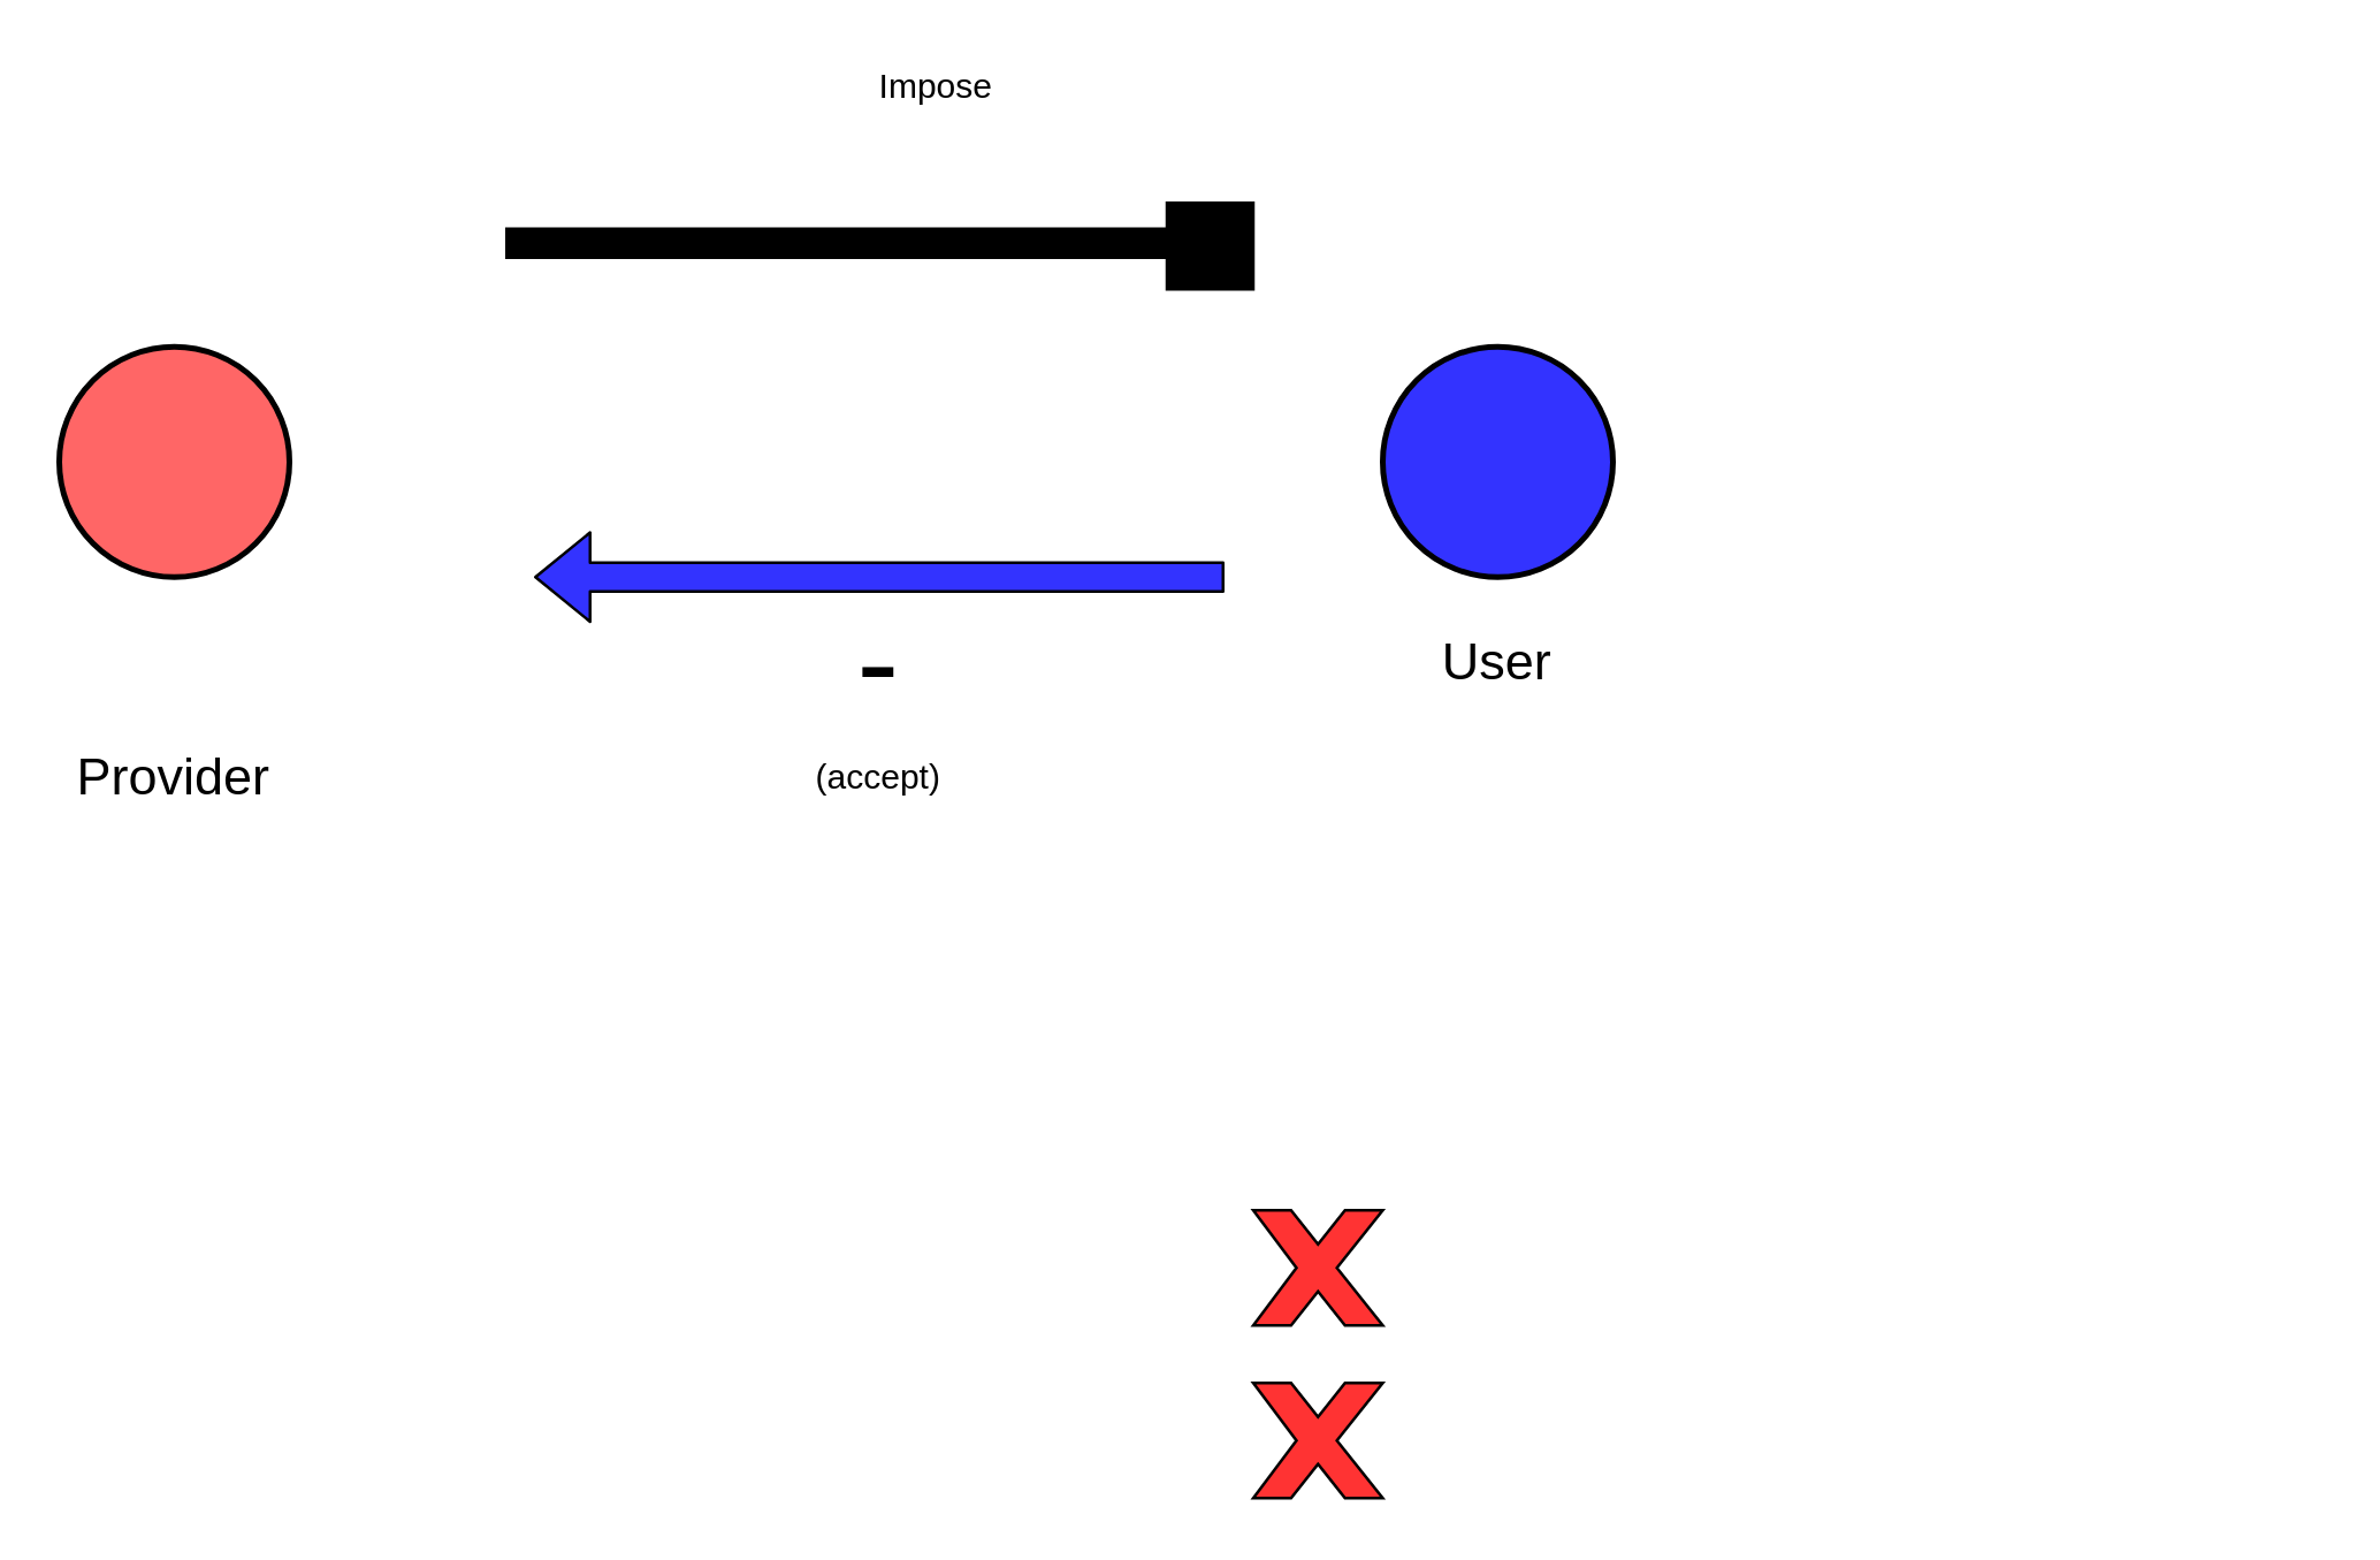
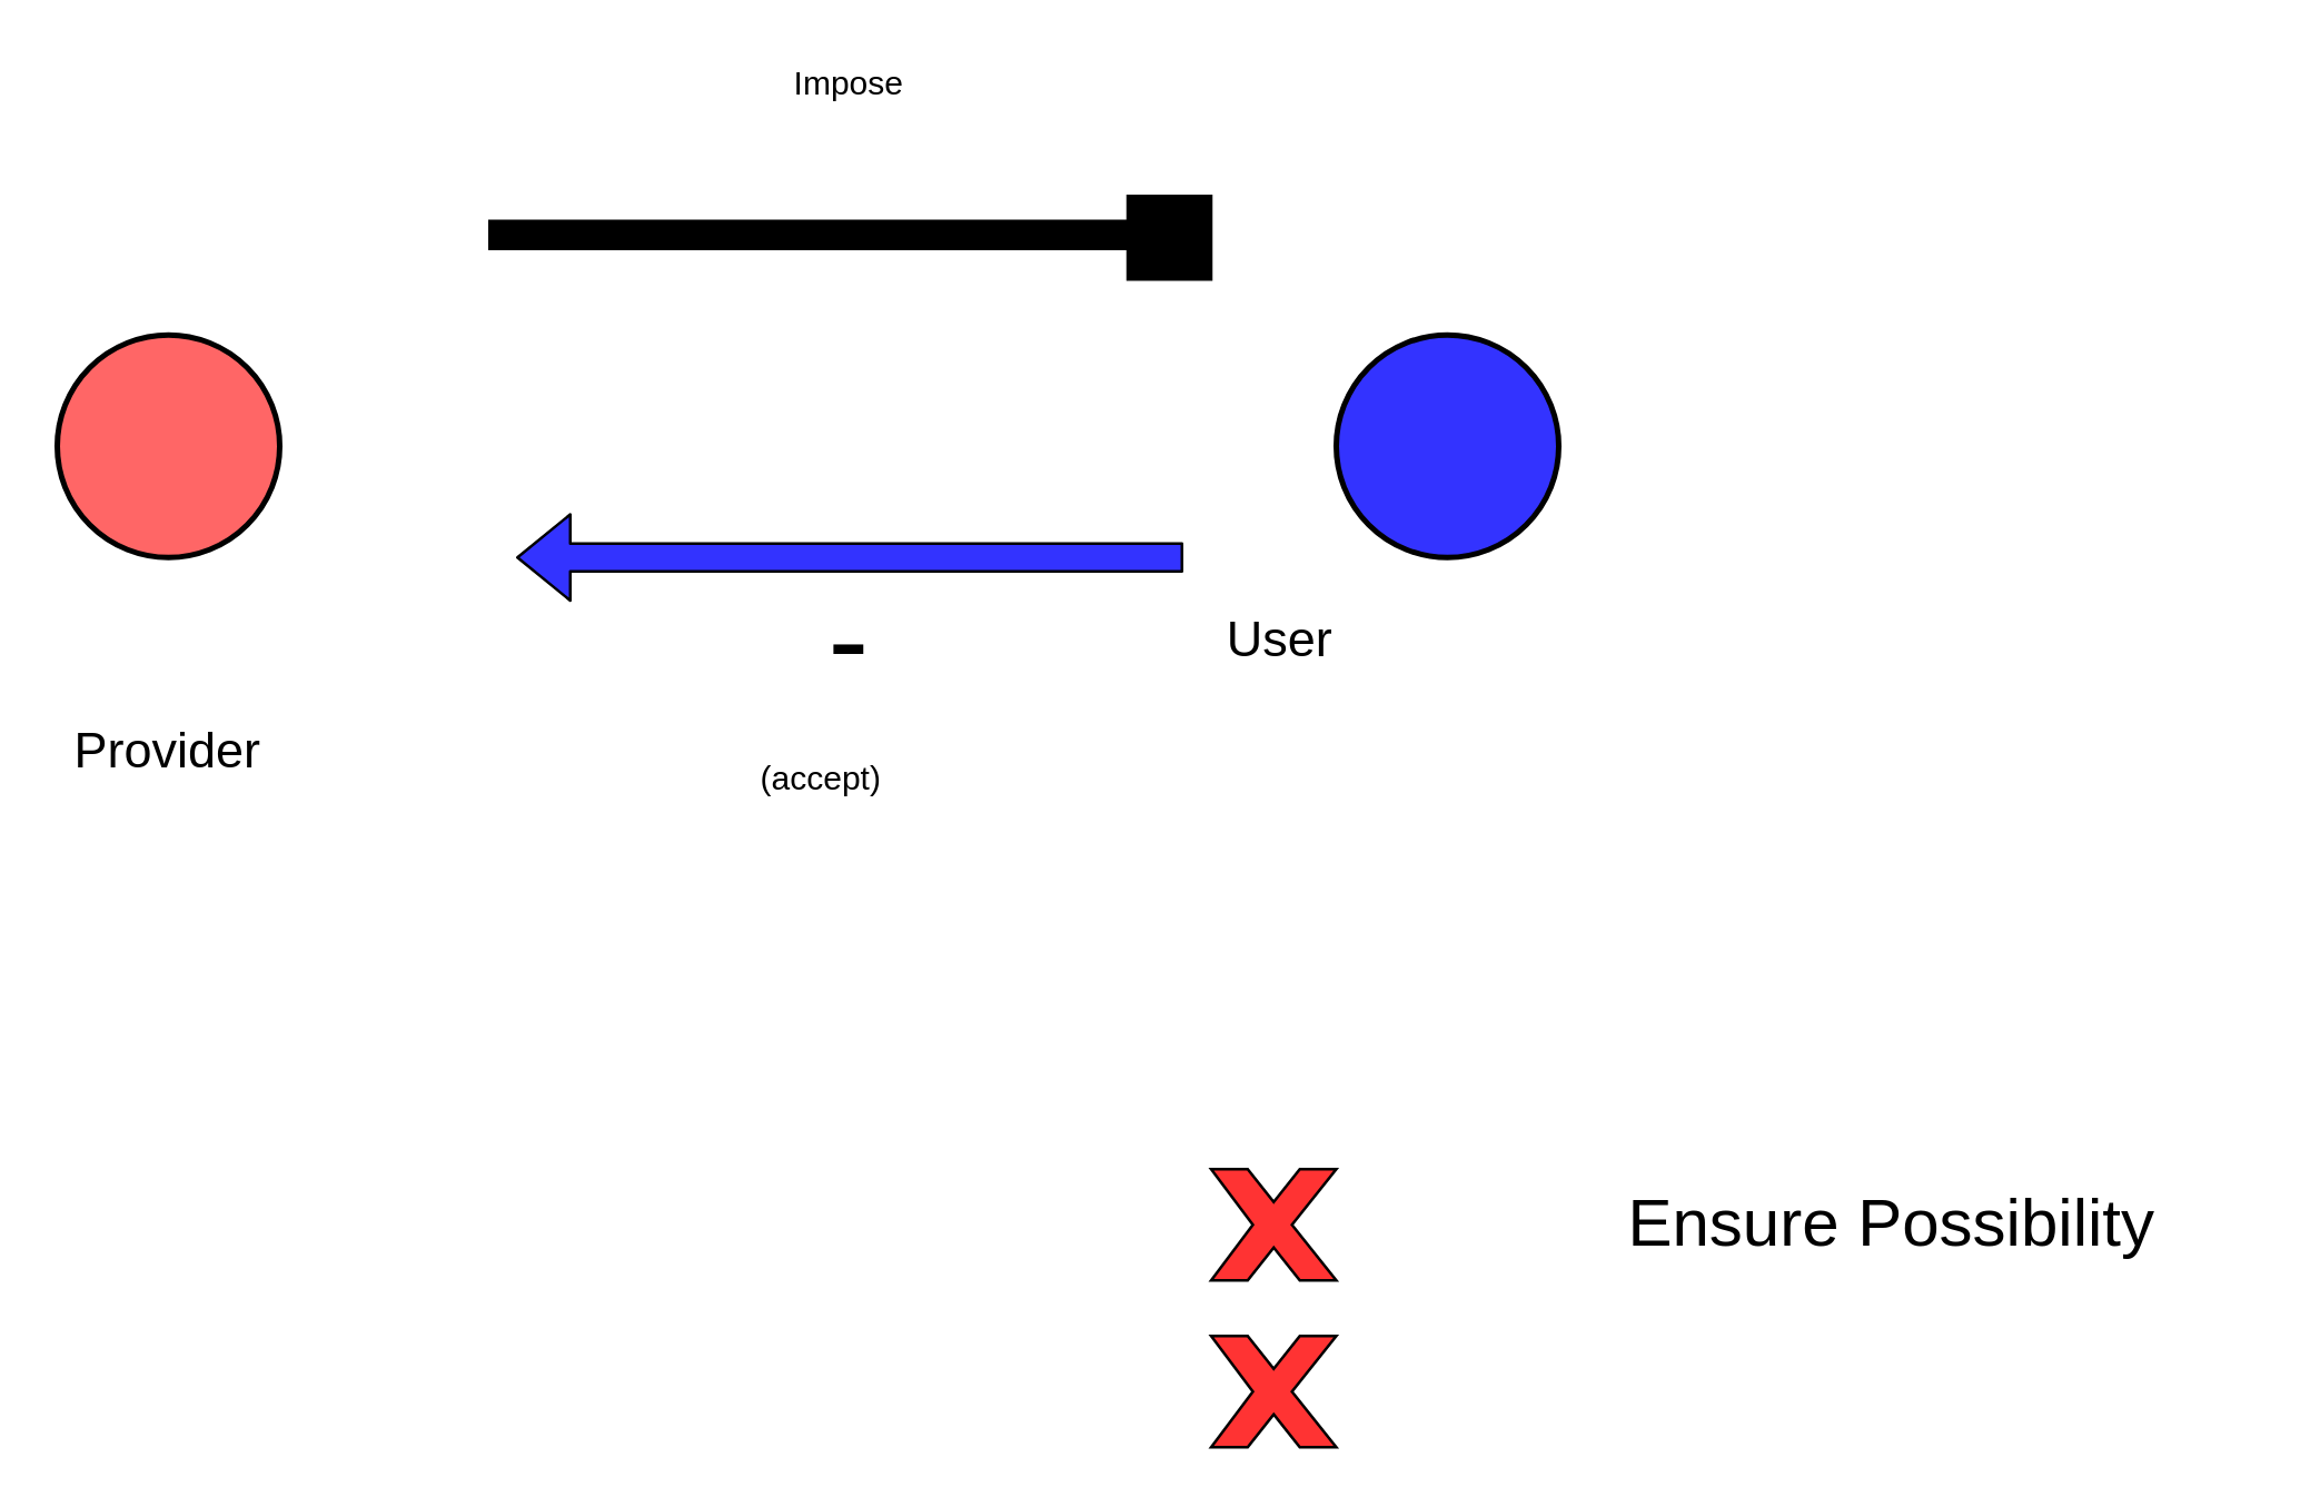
  <mxCell id="0" />
  <mxCell id="1" parent="0" />
  <mxCell id="2" value="" style="ellipse;whiteSpace=wrap;html=1;aspect=fixed;strokeColor=#000000;fillColor=#3333FF;fontFamily=Helvetica;fontSize=13;align=center;strokeWidth=2;" vertex="1" parent="1"><mxGeometry x="480" y="120" width="80" height="80" as="geometry" /></mxCell>
- <mxCell id="3" value="&lt;font style=&quot;font-size: 18px&quot;&gt;User&lt;/font&gt;" style="text;html=1;strokeColor=none;fillColor=none;align=center;verticalAlign=middle;whiteSpace=wrap;rounded=0;" vertex="1" parent="1"><mxGeometry x="500" y="220" width="40" height="20" as="geometry" /></mxCell>
+ <mxCell id="3" value="&lt;font style=&quot;font-size: 18px&quot;&gt;User&lt;/font&gt;" style="text;html=1;strokeColor=none;fillColor=none;align=center;verticalAlign=middle;whiteSpace=wrap;rounded=0;" vertex="1" parent="1"><mxGeometry x="440" y="220" width="40" height="20" as="geometry" /></mxCell>
  <mxCell id="4" value="" style="ellipse;whiteSpace=wrap;html=1;aspect=fixed;strokeColor=#000000;fillColor=#FF6666;fontFamily=Helvetica;fontSize=13;align=center;strokeWidth=2;" vertex="1" parent="1"><mxGeometry x="20" y="120" width="80" height="80" as="geometry" /></mxCell>
  <mxCell id="5" value="&lt;font style=&quot;font-size: 18px&quot;&gt;Provider&lt;/font&gt;" style="text;html=1;strokeColor=none;fillColor=none;align=center;verticalAlign=middle;whiteSpace=wrap;rounded=0;" vertex="1" parent="1"><mxGeometry x="40" y="260" width="40" height="20" as="geometry" /></mxCell>
- <mxCell id="6" value="Impose" style="text;html=1;strokeColor=none;fillColor=none;align=center;verticalAlign=middle;whiteSpace=wrap;rounded=0;" vertex="1" parent="1"><mxGeometry x="305" y="20" width="40" height="20" as="geometry" /></mxCell>
+ <mxCell id="6" value="Impose" style="text;html=1;strokeColor=none;fillColor=none;align=center;verticalAlign=middle;whiteSpace=wrap;rounded=0;" vertex="1" parent="1"><mxGeometry x="285" y="20" width="40" height="20" as="geometry" /></mxCell>
  <mxCell id="7" value="" style="shape=flexArrow;endArrow=classic;html=1;fillColor=#3333FF;" edge="1" parent="1"><mxGeometry width="50" height="50" relative="1" as="geometry"><mxPoint x="425" y="200" as="sourcePoint" /><mxPoint x="185" y="200" as="targetPoint" /></mxGeometry></mxCell>
- <mxCell id="8" value="(accept)" style="text;html=1;strokeColor=none;fillColor=none;align=center;verticalAlign=middle;whiteSpace=wrap;rounded=0;" vertex="1" parent="1"><mxGeometry x="285" y="260" width="40" height="20" as="geometry" /></mxCell>
+ <mxCell id="8" value="(accept)" style="text;html=1;strokeColor=none;fillColor=none;align=center;verticalAlign=middle;whiteSpace=wrap;rounded=0;" vertex="1" parent="1"><mxGeometry x="275" y="270" width="40" height="20" as="geometry" /></mxCell>
  <mxCell id="9" value="&lt;font style=&quot;font-size: 44px&quot;&gt;-&lt;/font&gt;" style="text;html=1;strokeColor=none;fillColor=none;align=center;verticalAlign=middle;whiteSpace=wrap;rounded=0;" vertex="1" parent="1"><mxGeometry x="285" y="220" width="40" height="20" as="geometry" /></mxCell>
+ <mxCell id="10" value="&lt;font style=&quot;font-size: 24px&quot;&gt;Ensure Possibility&lt;/font&gt;" style="text;html=1;strokeColor=none;fillColor=none;align=center;verticalAlign=middle;whiteSpace=wrap;rounded=0;" vertex="1" parent="1"><mxGeometry x="555" y="430" width="250" height="20" as="geometry" /></mxCell>
  <mxCell id="11" value="" style="whiteSpace=wrap;html=1;aspect=fixed;fillColor=#000000;" vertex="1" parent="1"><mxGeometry x="405" y="70" width="30" height="30" as="geometry" /></mxCell>
  <mxCell id="12" value="" style="endArrow=none;html=1;strokeColor=#000000;strokeWidth=11;" edge="1" parent="1"><mxGeometry width="50" height="50" relative="1" as="geometry"><mxPoint x="175" y="84" as="sourcePoint" /><mxPoint x="405" y="84" as="targetPoint" /></mxGeometry></mxCell>
  <mxCell id="13" value="" style="verticalLabelPosition=bottom;verticalAlign=top;html=1;shape=mxgraph.basic.x;fillColor=#FF3333;" vertex="1" parent="1"><mxGeometry x="435" y="480" width="45" height="40" as="geometry" /></mxCell>
  <mxCell id="14" value="" style="verticalLabelPosition=bottom;verticalAlign=top;html=1;shape=mxgraph.basic.x;fillColor=#FF3333;" vertex="1" parent="1"><mxGeometry x="435" y="420" width="45" height="40" as="geometry" /></mxCell>
